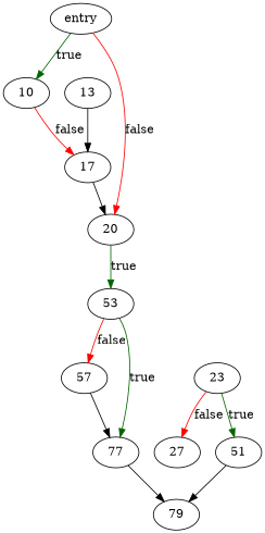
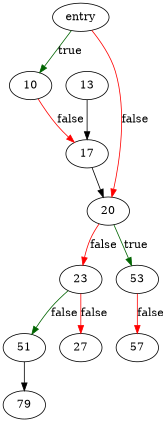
  digraph {
    n1 [label=entry]
    10
    20
    17
    23
    53
    13
    27
    51
    57
-   77
    79
    n1 -> 10 [color=darkgreen label=true]
    n1 -> 20 [color=red label=false]
    10 -> 17 [color=red label=false]
+   20 -> 23 [color=red label=false]
    20 -> 53 [color=darkgreen label=true]
    17 -> 20
    23 -> 27 [color=red label=false]
-   23 -> 51 [color=darkgreen label=true]
+   23 -> 51 [color=darkgreen label=false]
    53 -> 57 [color=red label=false]
-   53 -> 77 [color=darkgreen label=true]
    13 -> 17
    51 -> 79
-   57 -> 77
-   77 -> 79
  }
